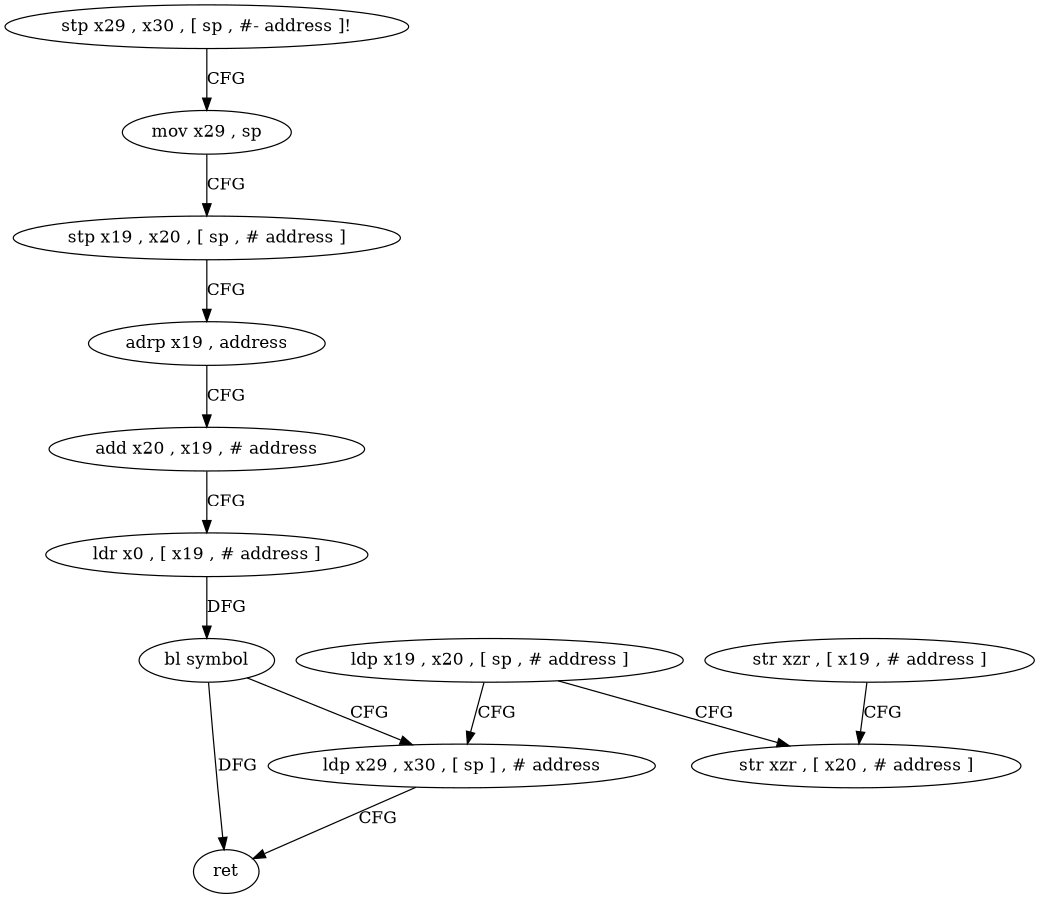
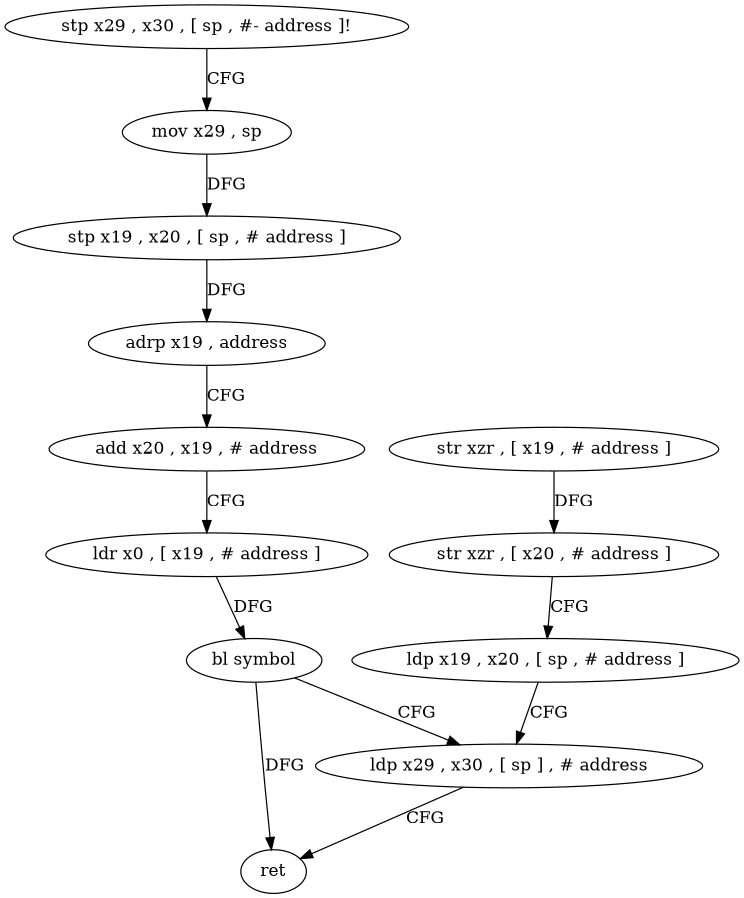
  digraph {
    n1 [label="stp x29 , x30 , [ sp , #- address ]!"]
    n2 [label="mov x29 , sp"]
    n3 [label="stp x19 , x20 , [ sp , # address ]"]
    n4 [label="adrp x19 , address"]
    n5 [label="add x20 , x19 , # address"]
    n6 [label="ldr x0 , [ x19 , # address ]"]
    n7 [label="bl symbol"]
    n8 [label=ret]
    n9 [label="ldp x29 , x30 , [ sp ] , # address"]
    n10 [label="str xzr , [ x19 , # address ]"]
    n11 [label="str xzr , [ x20 , # address ]"]
    n12 [label="ldp x19 , x20 , [ sp , # address ]"]
    n1 -> n2 [label=CFG]
-   n2 -> n3 [label=CFG]
-   n3 -> n4 [label=CFG]
+   n2 -> n3 [label=DFG]
+   n3 -> n4 [label=DFG]
    n4 -> n5 [label=CFG]
    n5 -> n6 [label=CFG]
    n6 -> n7 [label=DFG]
    n7 -> n8 [label=DFG]
    n7 -> n9 [label=CFG]
    n9 -> n8 [label=CFG]
-   n10 -> n11 [label=CFG]
-   n12 -> n11 [label=CFG]
+   n10 -> n11 [label=DFG]
+   n11 -> n12 [label=CFG]
    n12 -> n9 [label=CFG]
  }
